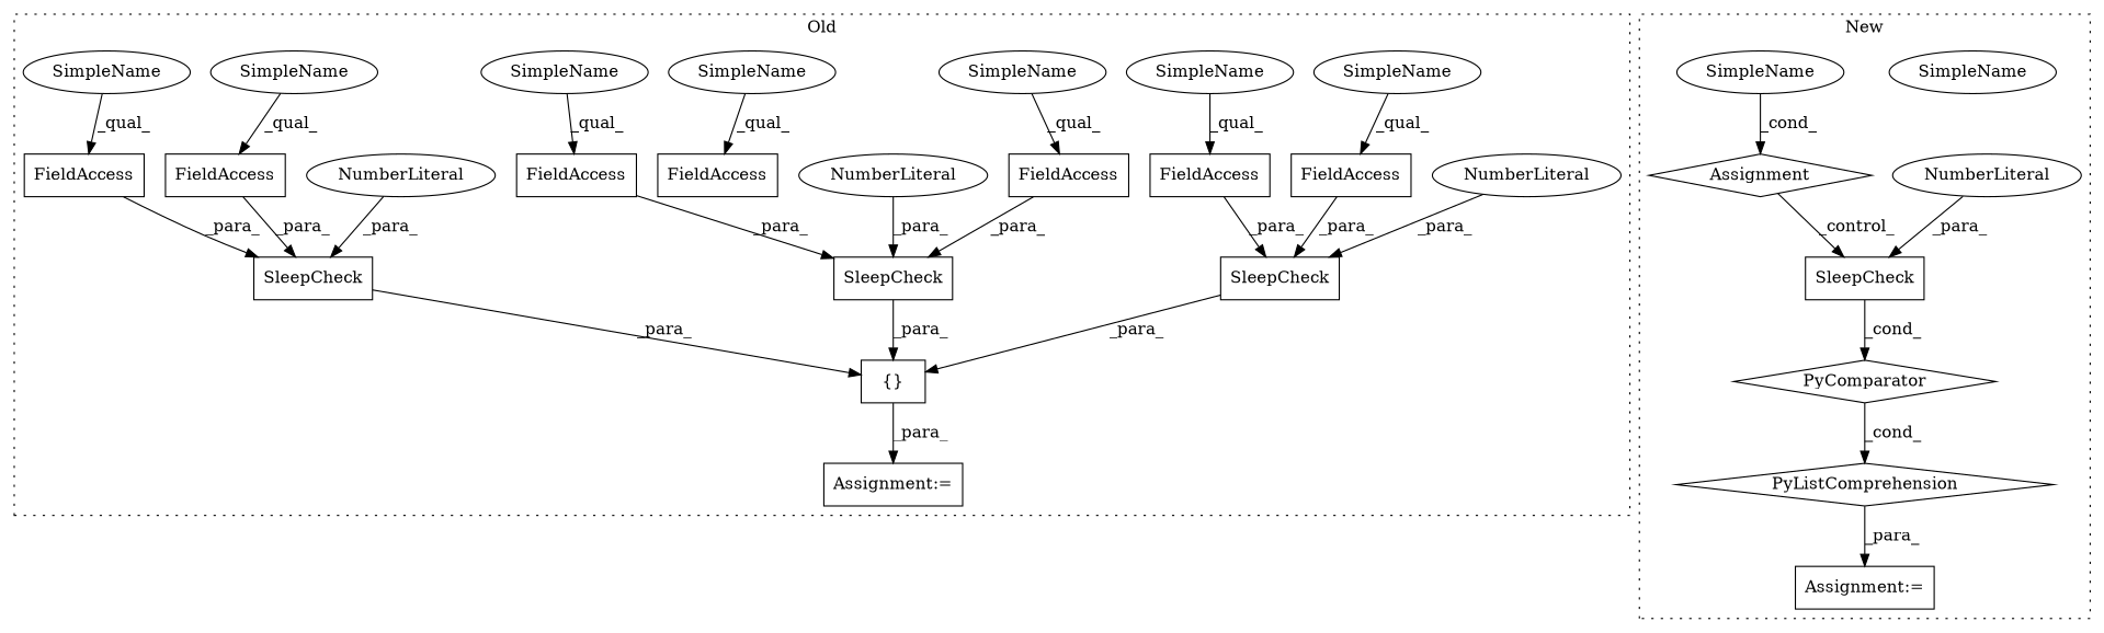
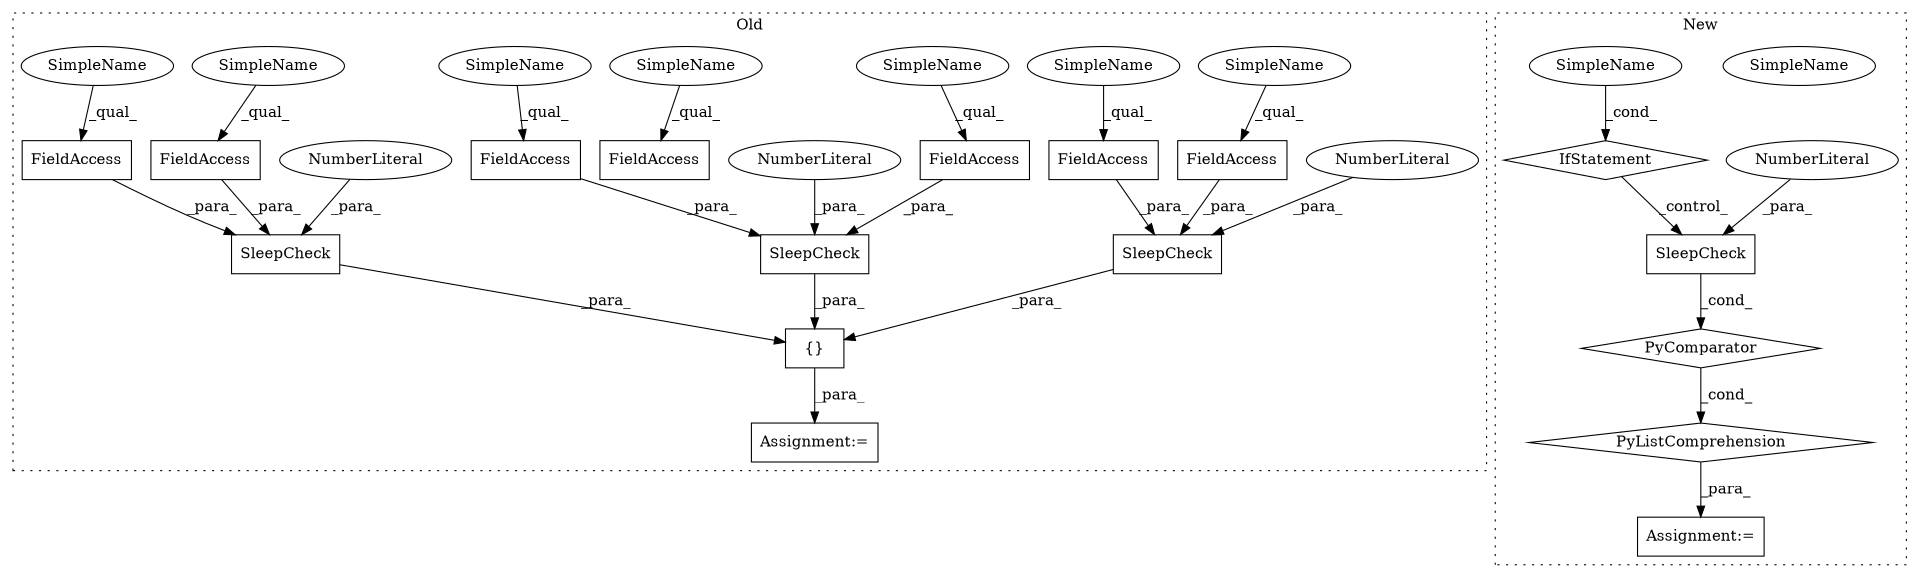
  digraph {
    node [a=42 l=4 s=8561 shape=box]
    n1 [a=32 l="11,1" label=SleepCheck s="8534,8575"]
    n2 [a=4 l="1,1" label="{}" s="8361,8576"]
    n3 [a=34 l=3 label=NumberLiteral s=8545 shape=ellipse]
    n4 [a=22 l=14 label=FieldAccess]
    n5 [a=22 l=11 label=FieldAccess s=8549]
    n6 [a=22 l=11 label=FieldAccess s=8377]
    n7 [a=22 l=11 label=FieldAccess s=8420]
    n8 [a=22 l=11 label=FieldAccess s=8674]
    n9 [a=22 l=14 label=FieldAccess s=8432]
    n10 [a=22 l=14 label=FieldAccess s=8389]
    n11 [a=32 l="11,1" label=SleepCheck s="8405,8446"]
    n12 [a=34 l=3 label=NumberLiteral s=8416 shape=ellipse]
    n13 [a=32 l="11,1" label=SleepCheck s="8362,8403"]
    n14 [a=34 l=3 label=NumberLiteral s=8373 shape=ellipse]
    n15 [a=7 l=1 label="Assignment:=" s=8343]
    n16 [label=SimpleName s=8420 shape=ellipse]
    n17 [label=SimpleName s=8377 shape=ellipse]
    n18 [label=SimpleName s=8674 shape=ellipse]
    n19 [label=SimpleName s=8389 shape=ellipse]
    n20 [label=SimpleName s=8549 shape=ellipse]
    n21 [label=SimpleName shape=ellipse]
    n22 [label=SimpleName s=8432 shape=ellipse]
    n23 [a=32 l="11,1" label=SleepCheck s="7821,7835"]
    n24 [a=34 l=3 label=NumberLiteral s=7832 shape=ellipse]
    n25 [a=113 l=24 label=PyComparator s=7894 shape=diamond]
-   n26 [a=25 l=24 label=Assignment s=7894 shape=diamond]
+   n26 [a=25 l=24 label=IfStatement s=7894 shape=diamond]
    n27 [l=5 label=SimpleName s=7913 shape=ellipse]
    n28 [a=7 l=12 label="Assignment:=" s=7809]
    n29 [a=109 l=105 label=PyListComprehension s=7821 shape=diamond]
    n30 [l=5 label=SimpleName s=7913 shape=ellipse]
    subgraph cluster_1 {
      label=Old
      style=dotted
      n1
      n2
      n3
      n4
      n5
      n6
      n7
      n8
      n9
      n10
      n11
      n12
      n13
      n14
      n15
      n16
      n17
      n18
      n19
      n20
      n21
      n22
    }
    subgraph cluster_2 {
      label=New
      style=dotted
      n23
      n24
      n25
      n26
      n27
      n28
      n29
      n30
    }
    n1 -> n2 [label=_para_]
    n2 -> n15 [label=_para_]
    n3 -> n1 [label=_para_]
    n4 -> n1 [label=_para_]
    n5 -> n1 [label=_para_]
    n6 -> n13 [label=_para_]
    n7 -> n11 [label=_para_]
    n9 -> n11 [label=_para_]
    n10 -> n13 [label=_para_]
    n11 -> n2 [label=_para_]
    n12 -> n11 [label=_para_]
    n13 -> n2 [label=_para_]
    n14 -> n13 [label=_para_]
    n16 -> n7 [label=_qual_]
    n17 -> n6 [label=_qual_]
    n18 -> n8 [label=_qual_]
    n19 -> n10 [label=_qual_]
    n20 -> n5 [label=_qual_]
    n21 -> n4 [label=_qual_]
    n22 -> n9 [label=_qual_]
    n23 -> n25 [label=_cond_]
    n24 -> n23 [label=_para_]
    n25 -> n29 [label=_cond_]
    n26 -> n23 [label=_control_]
    n29 -> n28 [label=_para_]
    n30 -> n26 [label=_cond_]
  }
